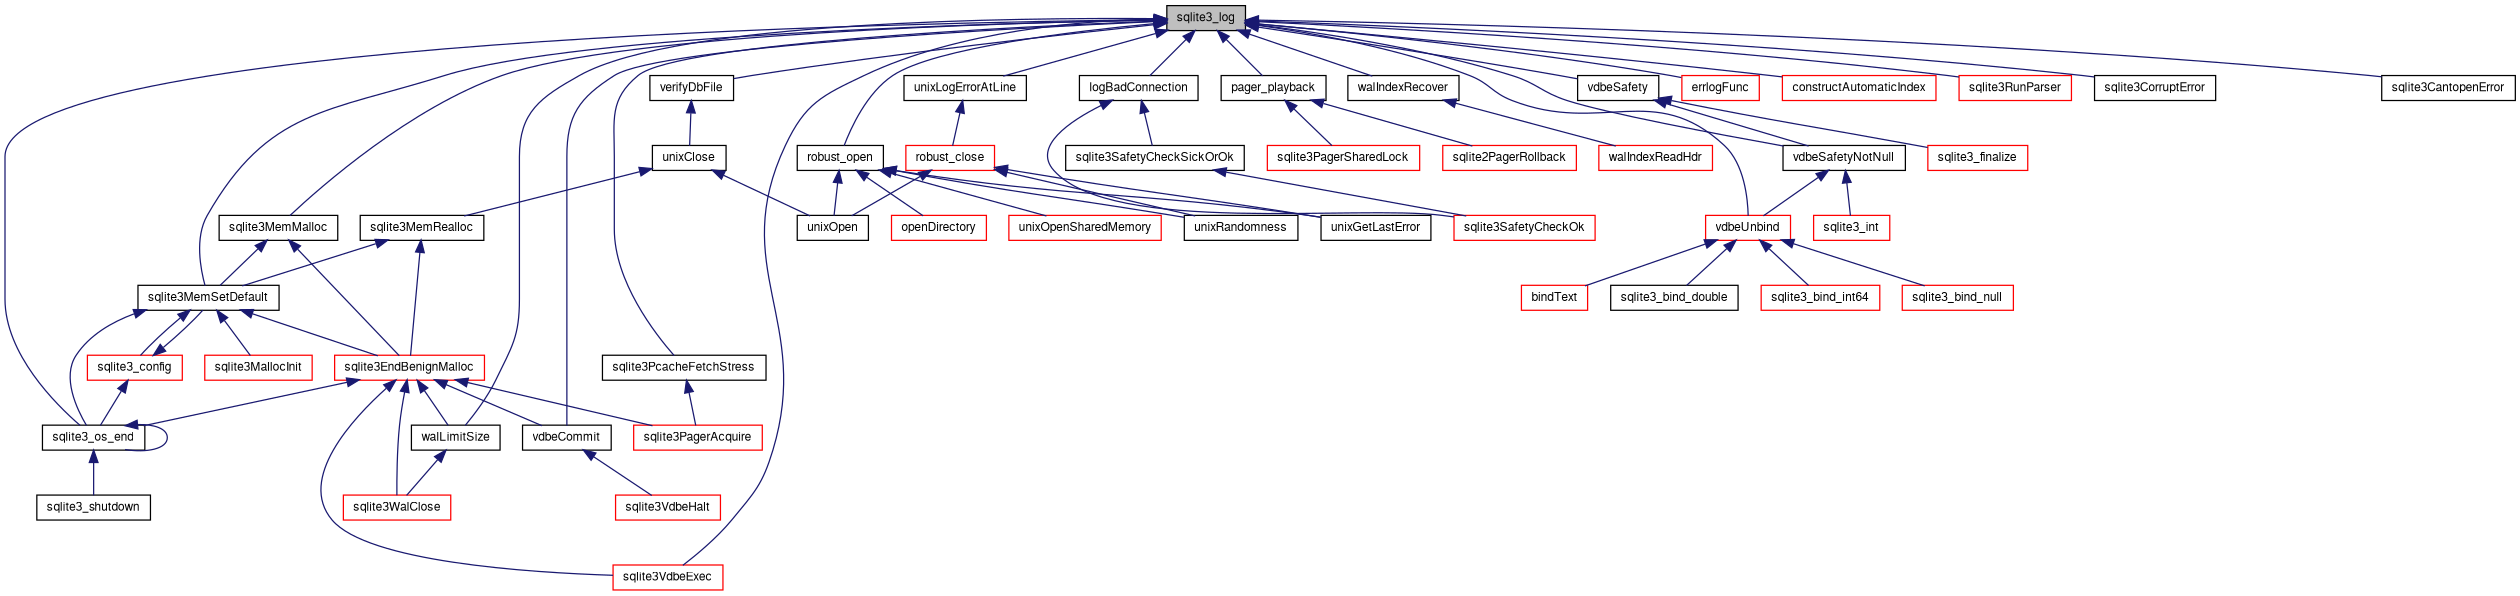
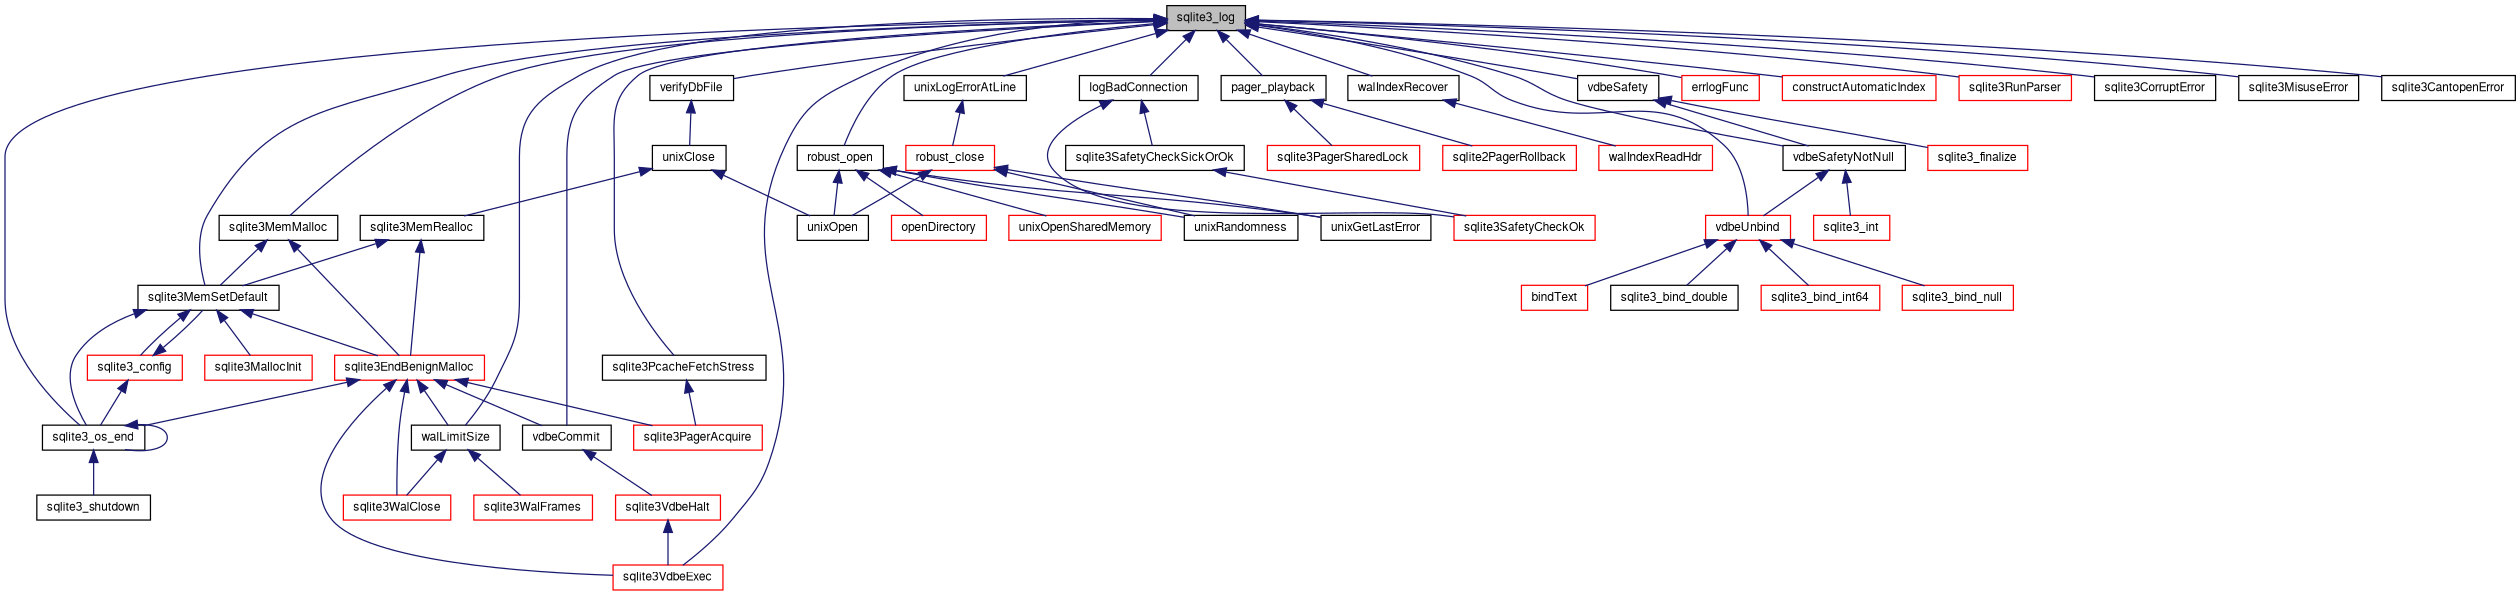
  digraph {
    rankdir=TB
    node [color=black fillcolor=white fontname=FreeSans fontsize=10 shape=record style=filled]
    edge [color=midnightblue dir=back fontname=FreeSans fontsize=10 labelfontname=FreeSans labelfontsize=10 style=solid]
    n1 [fillcolor=grey75 fontcolor=black height=0.2 label=sqlite3_log width=0.4]
    n2 [height=0.2 label=sqlite3MemMalloc width=0.4]
    n3 [height=0.2 label=sqlite3_os_end width=0.4]
    n4 [height=0.2 label=walLimitSize width=0.4]
    n5 [height=0.2 label=vdbeCommit width=0.4]
    n6 [color=red height=0.2 label=sqlite3VdbeExec width=0.4]
    n7 [height=0.2 label=sqlite3MemSetDefault width=0.4]
    n8 [height=0.2 label=logBadConnection width=0.4]
    n9 [height=0.2 label=robust_open width=0.4]
    n10 [height=0.2 label=unixLogErrorAtLine width=0.4]
    n11 [height=0.2 label=verifyDbFile width=0.4]
    n12 [height=0.2 label=sqlite3PcacheFetchStress width=0.4]
    n13 [height=0.2 label=pager_playback width=0.4]
    n14 [height=0.2 label=walIndexRecover width=0.4]
    n15 [height=0.2 label=vdbeSafety width=0.4]
    n16 [height=0.2 label=vdbeSafetyNotNull width=0.4]
    n17 [color=red height=0.2 label=vdbeUnbind width=0.4]
    n18 [color=red height=0.2 label=errlogFunc width=0.4]
    n19 [color=red height=0.2 label=constructAutomaticIndex width=0.4]
    n20 [color=red height=0.2 label=sqlite3RunParser width=0.4]
    n21 [height=0.2 label=sqlite3CorruptError width=0.4]
+   n22 [height=0.2 label=sqlite3MisuseError width=0.4]
    n23 [height=0.2 label=sqlite3CantopenError width=0.4]
    n24 [color=red height=0.2 label=sqlite3EndBenignMalloc width=0.4]
    n25 [height=0.2 label=sqlite3_shutdown width=0.4]
    n26 [color=red height=0.2 label=sqlite3WalClose width=0.4]
+   n27 [color=red height=0.2 label=sqlite3WalFrames width=0.4]
    n28 [color=red height=0.2 label=sqlite3VdbeHalt width=0.4]
    n29 [color=red height=0.2 label=sqlite3MallocInit width=0.4]
    n30 [color=red height=0.2 label=sqlite3_config width=0.4]
    n31 [height=0.2 label=sqlite3MemRealloc width=0.4]
    n32 [color=red height=0.2 label=sqlite3SafetyCheckOk width=0.4]
    n33 [height=0.2 label=sqlite3SafetyCheckSickOrOk width=0.4]
    n34 [color=red height=0.2 label=openDirectory width=0.4]
    n35 [color=red height=0.2 label=unixOpenSharedMemory width=0.4]
    n36 [height=0.2 label=unixOpen width=0.4]
    n37 [height=0.2 label=unixRandomness width=0.4]
    n38 [height=0.2 label=unixGetLastError width=0.4]
    n39 [color=red height=0.2 label=robust_close width=0.4]
    n40 [height=0.2 label=unixClose width=0.4]
    n41 [color=red height=0.2 label=sqlite3PagerAcquire width=0.4]
    n42 [color=red height=0.2 label=sqlite3PagerSharedLock width=0.4]
    n43 [color=red height=0.2 label=sqlite2PagerRollback width=0.4]
    n44 [color=red height=0.2 label=walIndexReadHdr width=0.4]
    n45 [color=red height=0.2 label=sqlite3_finalize width=0.4]
    n46 [color=red height=0.2 label=sqlite3_int width=0.4]
    n47 [color=red height=0.2 label=bindText width=0.4]
    n48 [height=0.2 label=sqlite3_bind_double width=0.4]
    n49 [color=red height=0.2 label=sqlite3_bind_int64 width=0.4]
    n50 [color=red height=0.2 label=sqlite3_bind_null width=0.4]
    n1 -> n2
    n1 -> n3
    n1 -> n4
    n1 -> n5
    n1 -> n6
    n1 -> n7
    n1 -> n8
    n1 -> n9
    n1 -> n10
    n1 -> n11
    n1 -> n12
    n1 -> n13
    n1 -> n14
    n1 -> n15
    n1 -> n16
    n1 -> n17
    n1 -> n18
    n1 -> n19
    n1 -> n20
    n1 -> n21
+   n1 -> n22
    n1 -> n23
    n2 -> n7
    n2 -> n24
    n3 -> n3
    n3 -> n25
    n4 -> n26
+   n4 -> n27
    n5 -> n28
    n7 -> n3
    n7 -> n24
    n7 -> n29
    n7 -> n30
    n8 -> n32
    n8 -> n33
    n9 -> n34
    n9 -> n35
    n9 -> n36
    n9 -> n37
    n9 -> n38
    n10 -> n39
    n11 -> n40
    n12 -> n41
    n13 -> n42
    n13 -> n43
    n14 -> n44
    n15 -> n16
    n15 -> n45
    n16 -> n17
    n16 -> n46
    n17 -> n47
    n17 -> n48
    n17 -> n49
    n17 -> n50
    n24 -> n3
    n24 -> n4
    n24 -> n5
    n24 -> n6
    n24 -> n26
    n24 -> n41
+   n28 -> n6
    n30 -> n3
    n30 -> n7
    n31 -> n7
    n31 -> n24
    n33 -> n32
    n39 -> n36
    n39 -> n37
    n39 -> n38
    n40 -> n31
    n40 -> n36
  }
